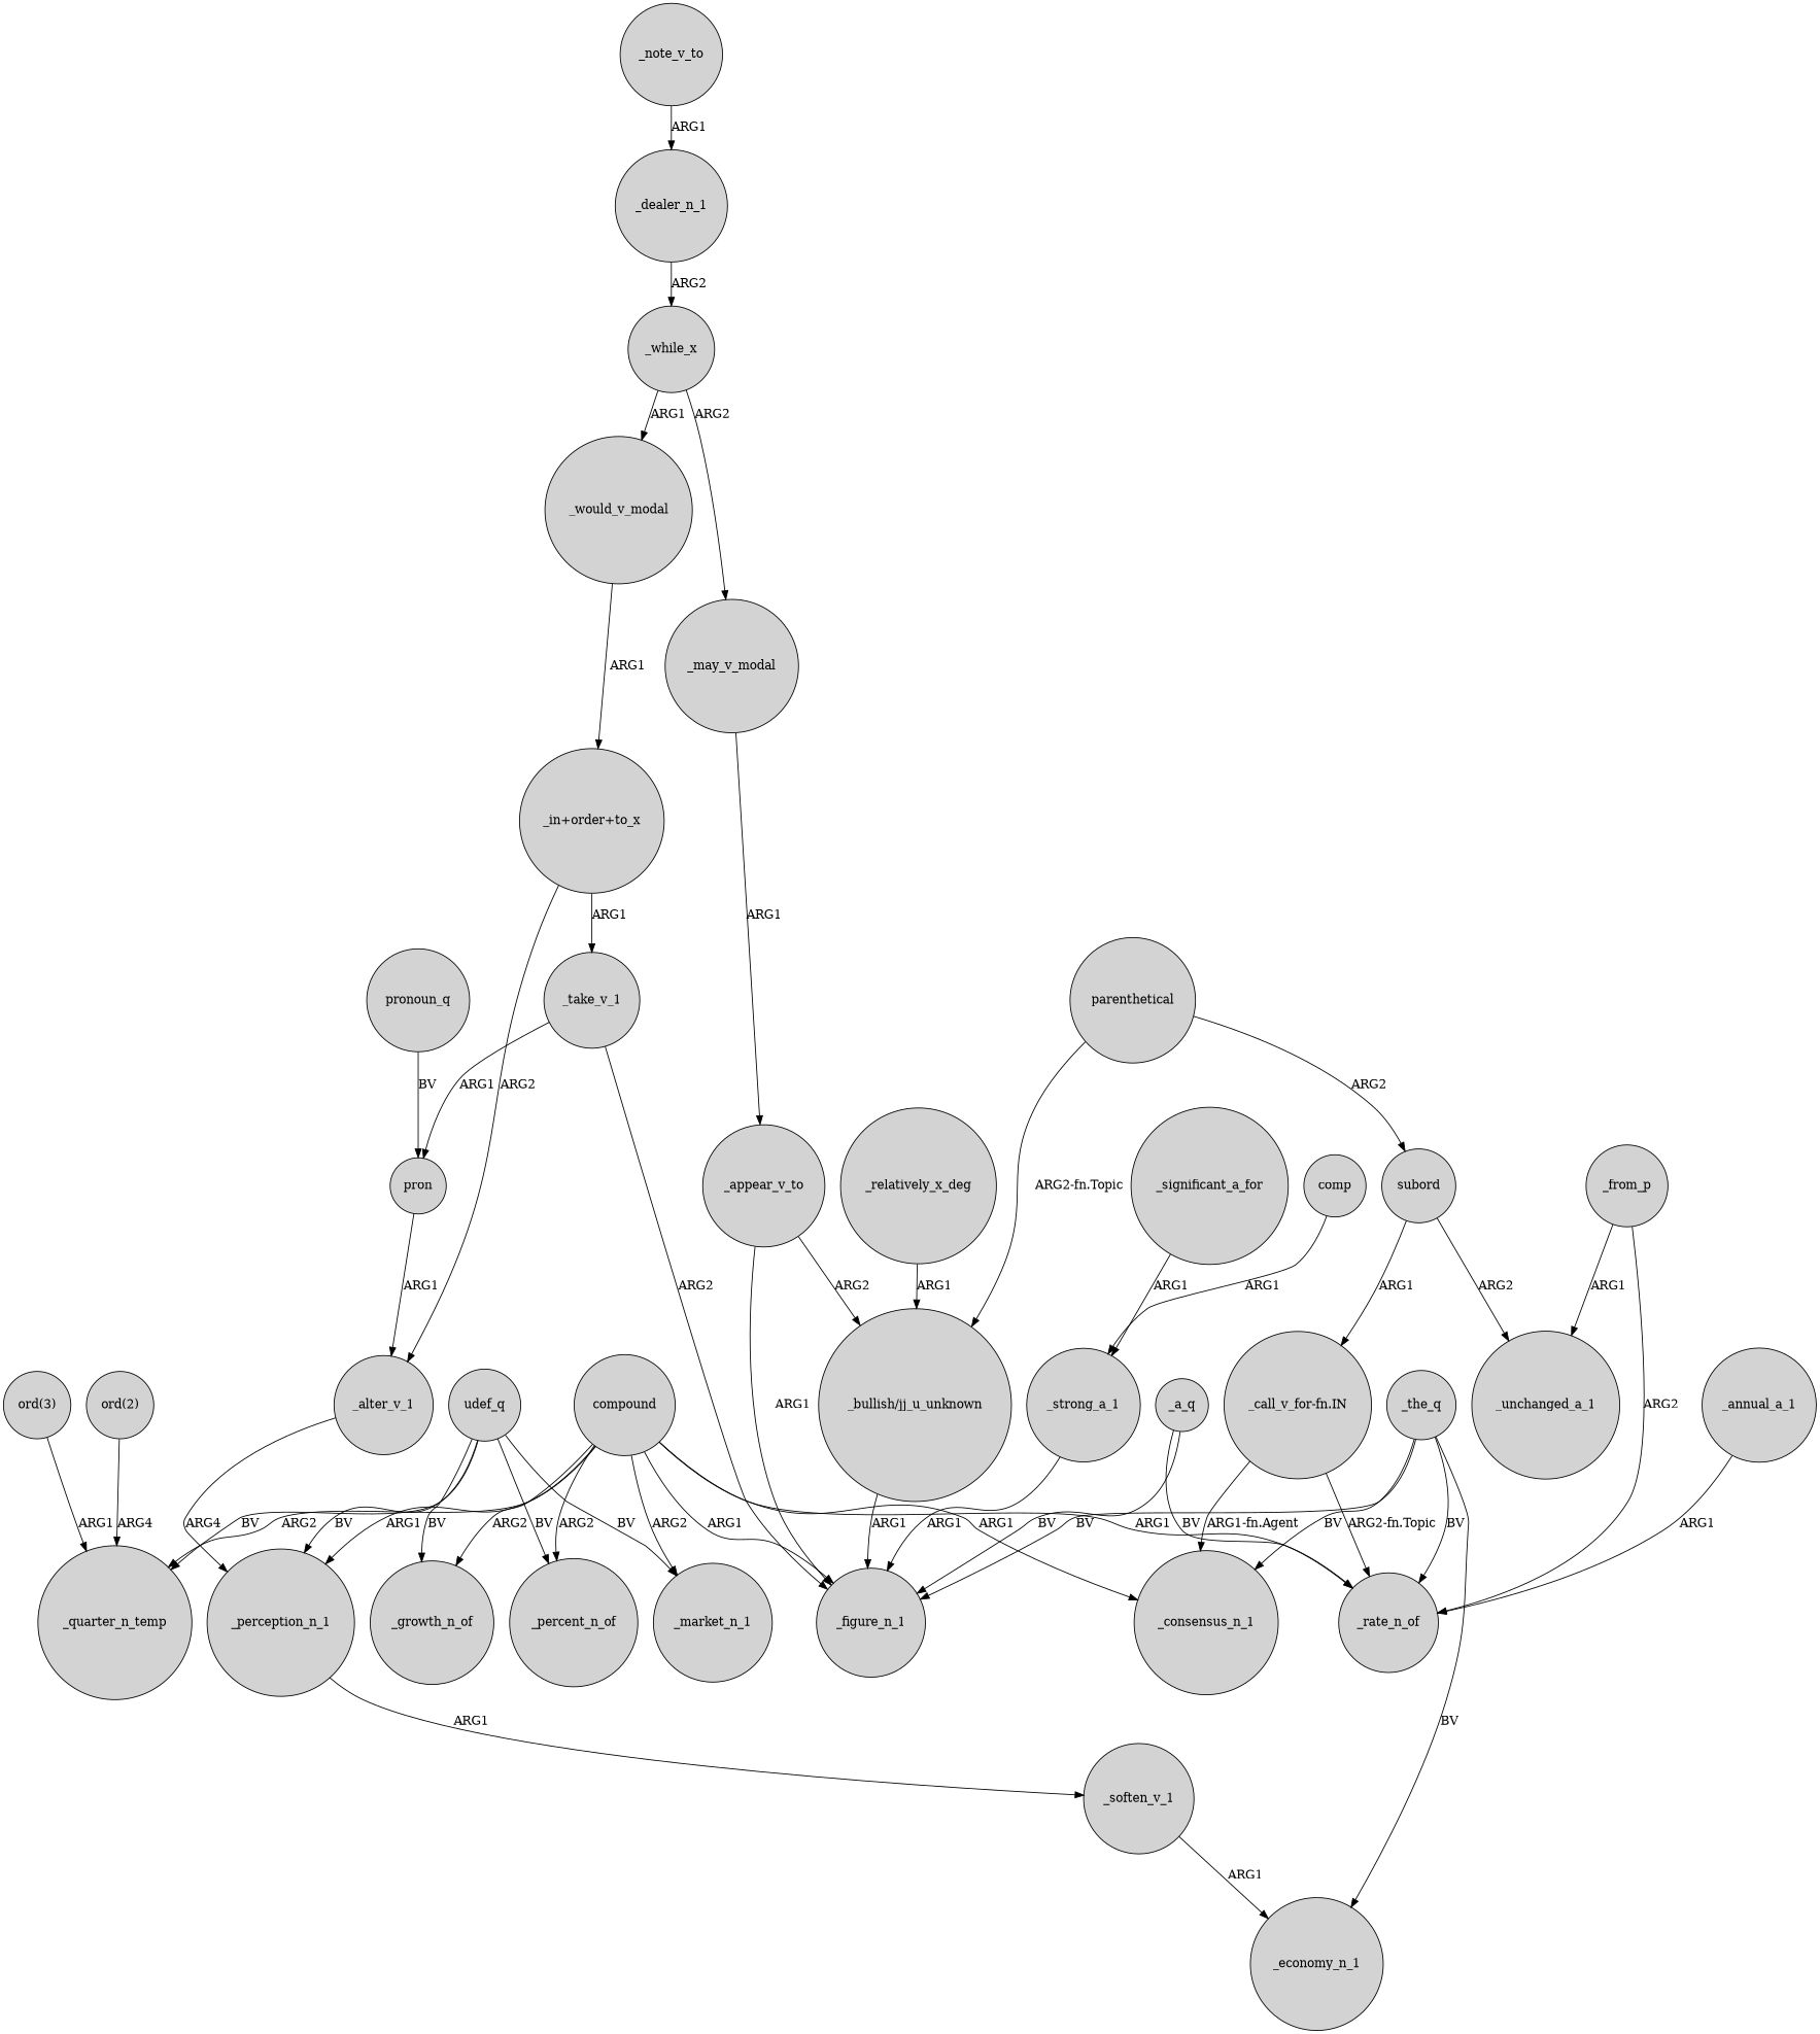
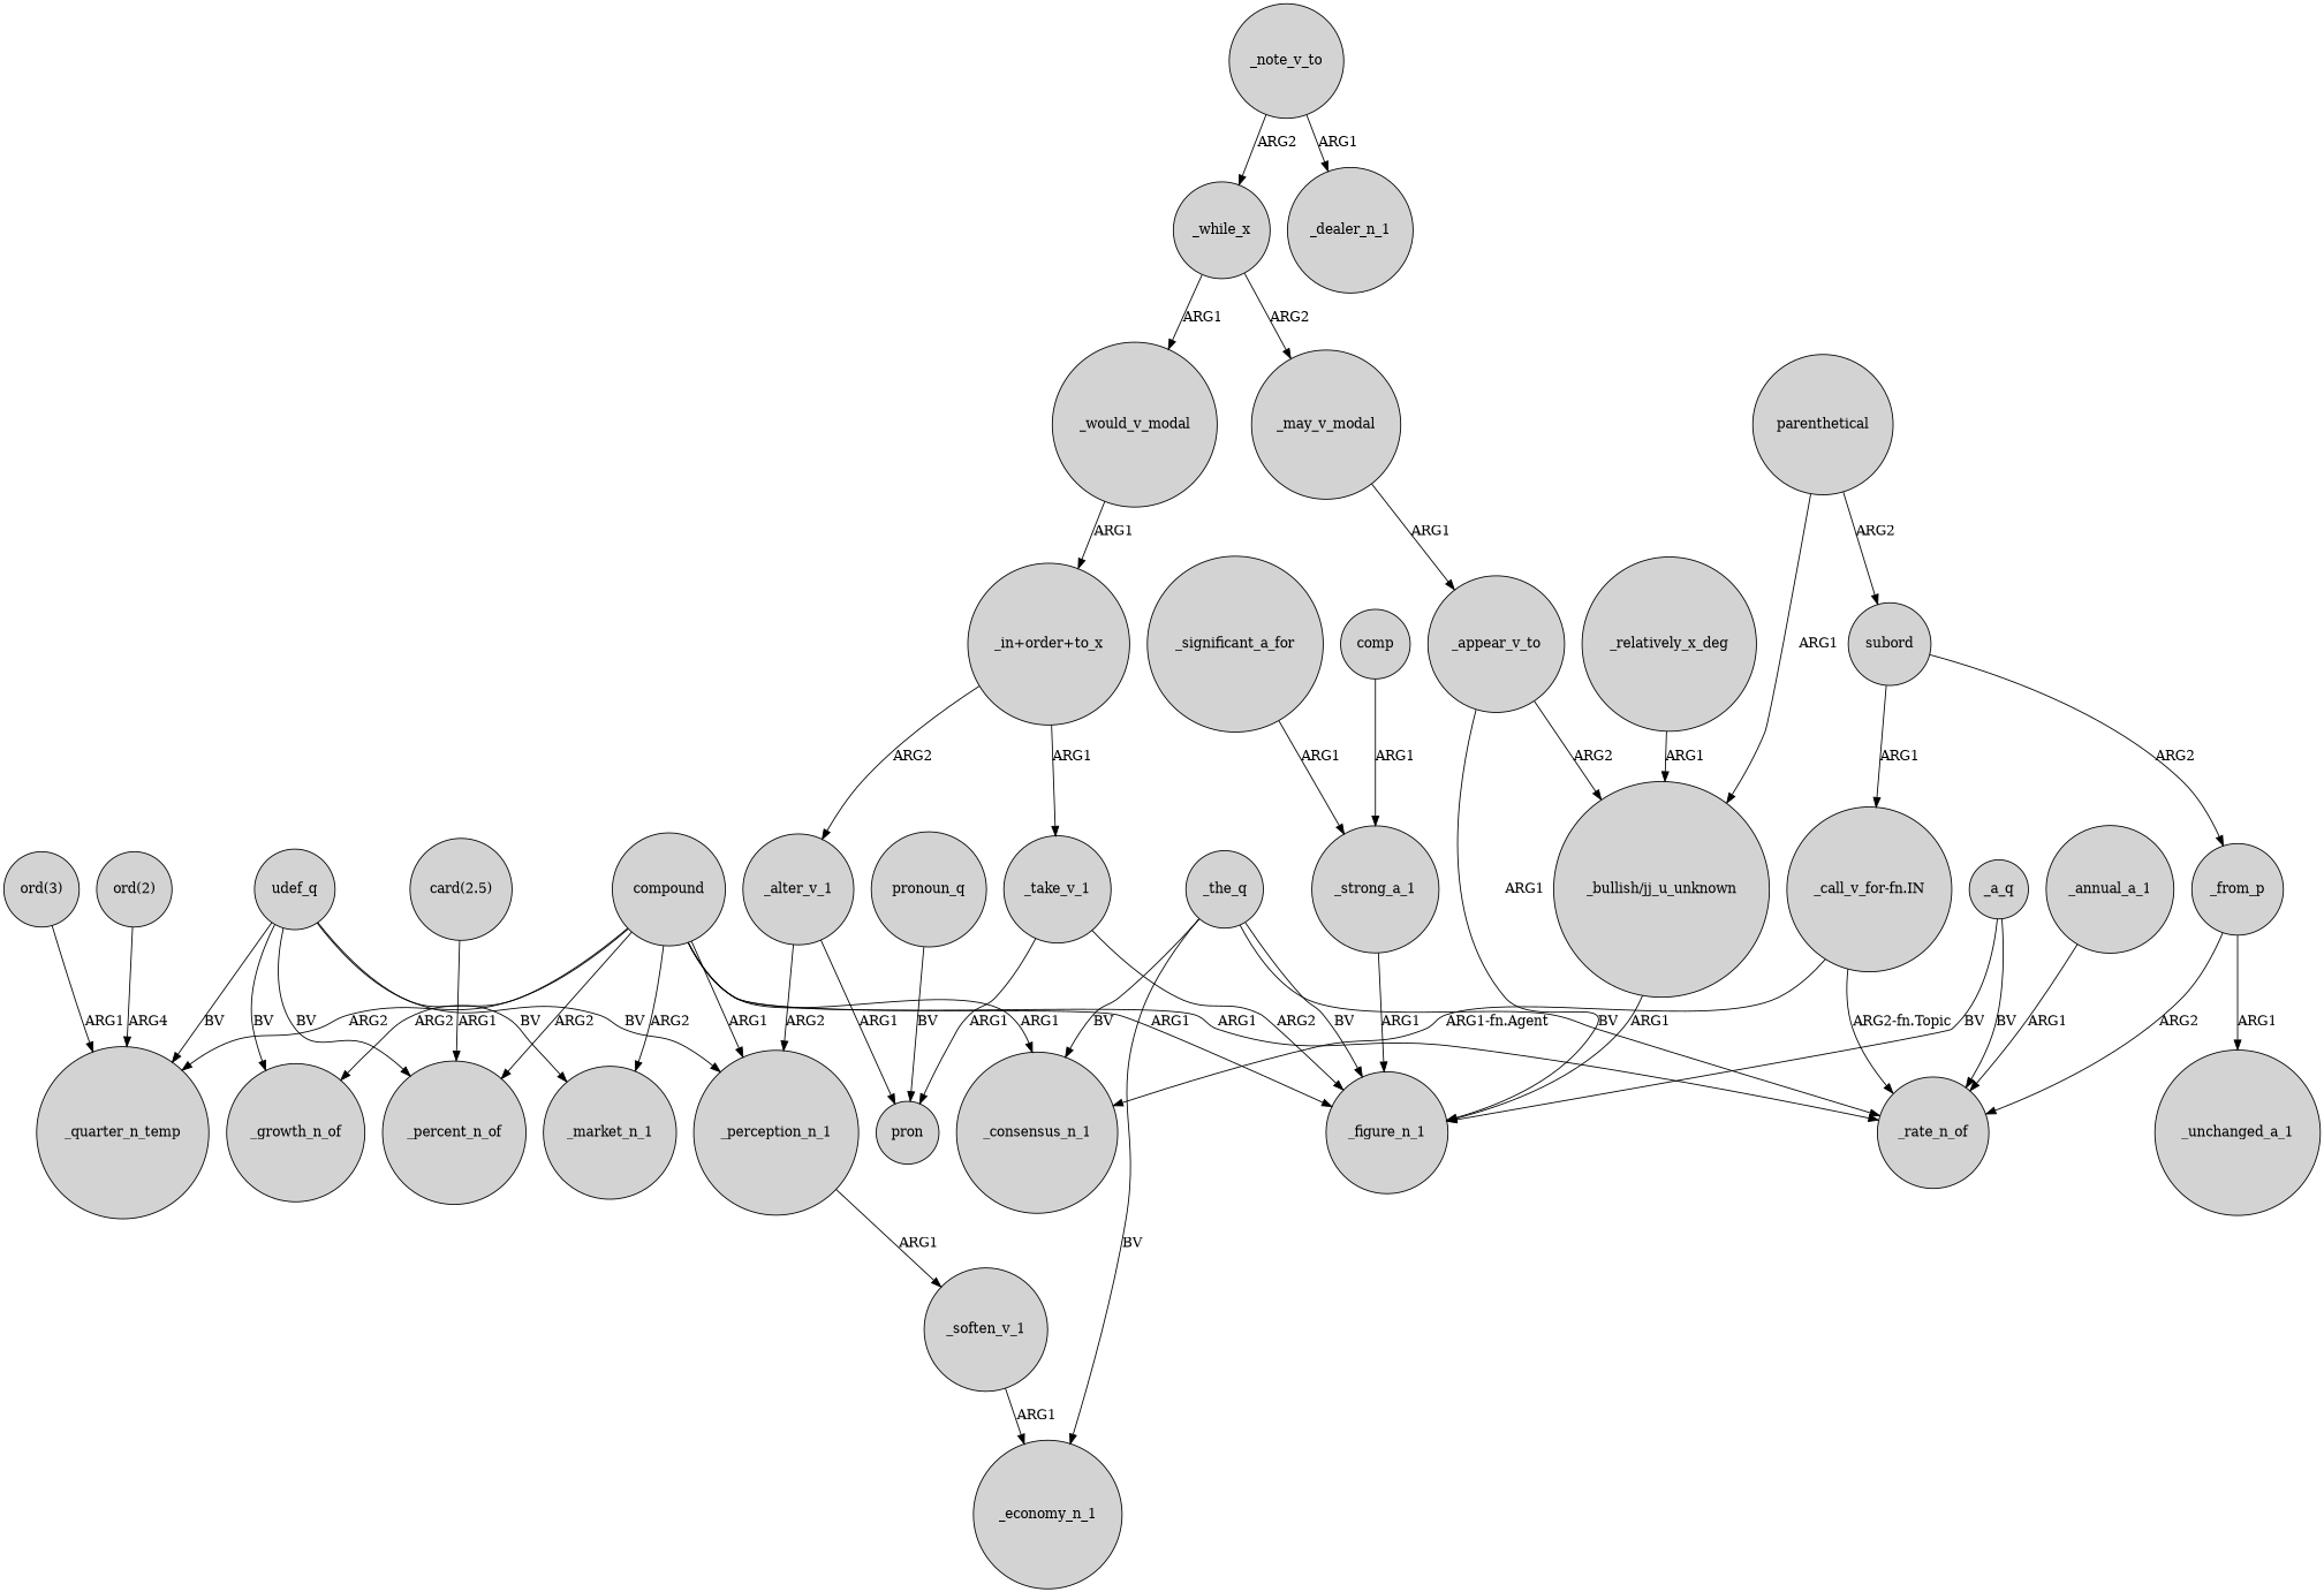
  digraph {
    node [shape=circle style=filled]
    compound
    _market_n_1
    _quarter_n_temp
    _figure_n_1
    _rate_n_of
    _perception_n_1
    _growth_n_of
    _consensus_n_1
    _percent_n_of
    _soften_v_1
    _appear_v_to
    "_bullish/jj_u_unknown"
    _take_v_1
    pron
    _a_q
    "_in+order+to_x"
    _alter_v_1
    _economy_n_1
    _while_x
    _would_v_modal
    _may_v_modal
    "_call_v_for-fn.IN"
    _significant_a_for
    _strong_a_1
    subord
    _unchanged_a_1
    "ord(2)"
    udef_q
    _the_q
+   "card(2.5)"
    _from_p
    comp
    pronoun_q
    parenthetical
    "ord(3)"
    _relatively_x_deg
    _annual_a_1
    _note_v_to
    _dealer_n_1
    compound -> _market_n_1 [label=ARG2]
    compound -> _quarter_n_temp [label=ARG2]
    compound -> _figure_n_1 [label=ARG1]
    compound -> _rate_n_of [label=ARG1]
    compound -> _perception_n_1 [label=ARG1]
    compound -> _growth_n_of [label=ARG2]
    compound -> _consensus_n_1 [label=ARG1]
    compound -> _percent_n_of [label=ARG2]
    _perception_n_1 -> _soften_v_1 [label=ARG1]
    _soften_v_1 -> _economy_n_1 [label=ARG1]
    _appear_v_to -> _figure_n_1 [label=ARG1]
    _appear_v_to -> "_bullish/jj_u_unknown" [label=ARG2]
    "_bullish/jj_u_unknown" -> _figure_n_1 [label=ARG1]
    _take_v_1 -> _figure_n_1 [label=ARG2]
    _take_v_1 -> pron [label=ARG1]
    _a_q -> _figure_n_1 [label=BV]
    _a_q -> _rate_n_of [label=BV]
    "_in+order+to_x" -> _take_v_1 [label=ARG1]
    "_in+order+to_x" -> _alter_v_1 [label=ARG2]
-   _alter_v_1 -> _perception_n_1 [label=ARG4]
-   pron -> _alter_v_1 [label=ARG1]
+   _alter_v_1 -> _perception_n_1 [label=ARG2]
+   _alter_v_1 -> pron [label=ARG1]
    _while_x -> _would_v_modal [label=ARG1]
    _while_x -> _may_v_modal [label=ARG2]
    _would_v_modal -> "_in+order+to_x" [label=ARG1]
    _may_v_modal -> _appear_v_to [label=ARG1]
    "_call_v_for-fn.IN" -> _rate_n_of [label="ARG2-fn.Topic"]
    "_call_v_for-fn.IN" -> _consensus_n_1 [label="ARG1-fn.Agent"]
    _significant_a_for -> _strong_a_1 [label=ARG1]
    _strong_a_1 -> _figure_n_1 [label=ARG1]
    subord -> "_call_v_for-fn.IN" [label=ARG1]
-   subord -> _unchanged_a_1 [label=ARG2]
+   subord -> _from_p [label=ARG2]
    "ord(2)" -> _quarter_n_temp [label=ARG4]
    udef_q -> _market_n_1 [label=BV]
    udef_q -> _quarter_n_temp [label=BV]
    udef_q -> _perception_n_1 [label=BV]
    udef_q -> _growth_n_of [label=BV]
    udef_q -> _percent_n_of [label=BV]
    _the_q -> _figure_n_1 [label=BV]
    _the_q -> _rate_n_of [label=BV]
    _the_q -> _consensus_n_1 [label=BV]
    _the_q -> _economy_n_1 [label=BV]
+   "card(2.5)" -> _percent_n_of [label=ARG1]
    _from_p -> _rate_n_of [label=ARG2]
    _from_p -> _unchanged_a_1 [label=ARG1]
    comp -> _strong_a_1 [label=ARG1]
    pronoun_q -> pron [label=BV]
-   parenthetical -> "_bullish/jj_u_unknown" [label="ARG2-fn.Topic"]
+   parenthetical -> "_bullish/jj_u_unknown" [label=ARG1]
    parenthetical -> subord [label=ARG2]
    "ord(3)" -> _quarter_n_temp [label=ARG1]
    _relatively_x_deg -> "_bullish/jj_u_unknown" [label=ARG1]
    _annual_a_1 -> _rate_n_of [label=ARG1]
-   _dealer_n_1 -> _while_x [label=ARG2]
+   _note_v_to -> _while_x [label=ARG2]
    _note_v_to -> _dealer_n_1 [label=ARG1]
  }
